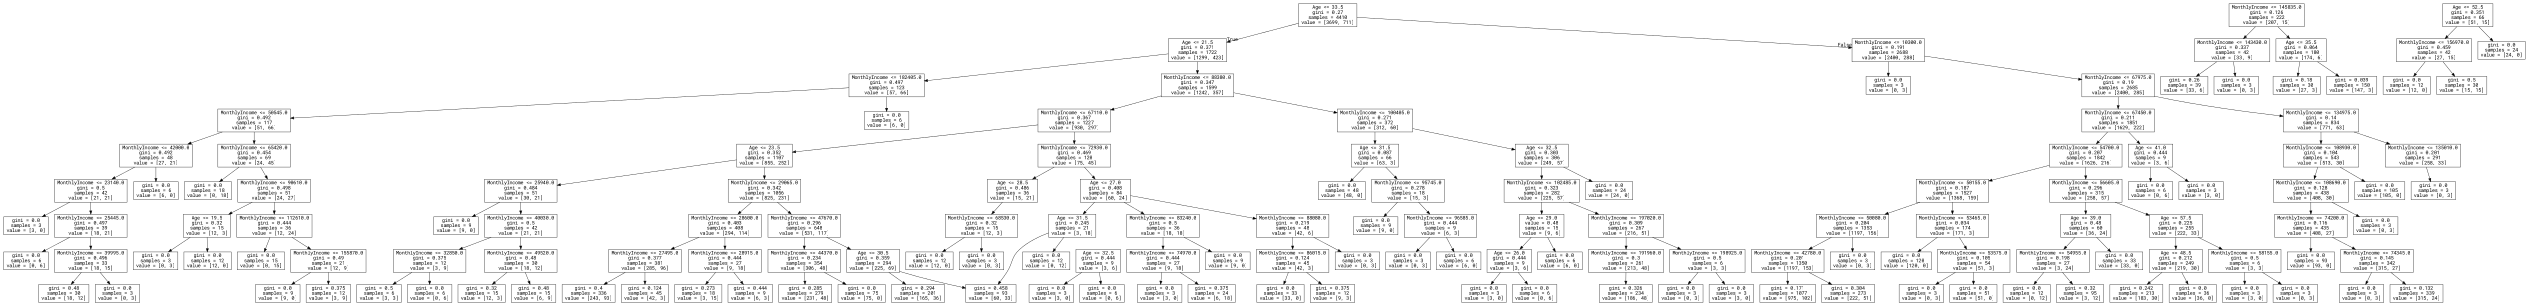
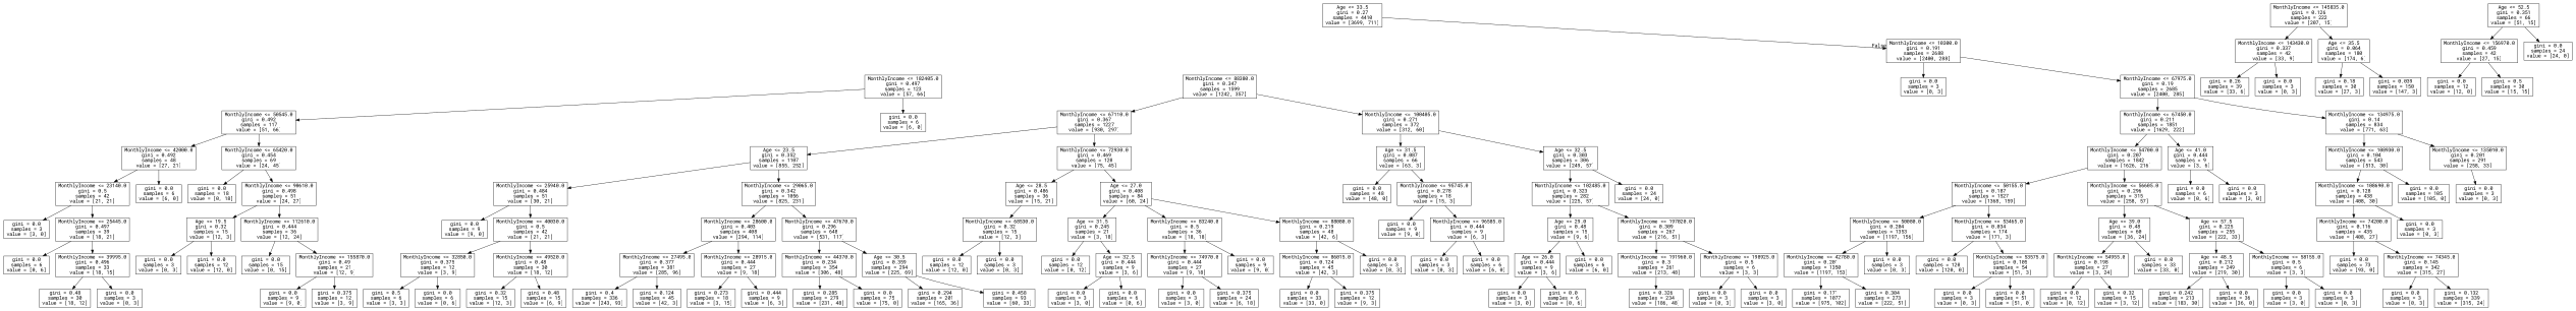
  digraph {
    fontname="Roboto Mono"
    node [fontname="Roboto Mono" shape=box]
    edge [fontname="Roboto Mono"]
    n1 [label="Age <= 33.5\ngini = 0.27\nsamples = 4410\nvalue = [3699, 711]"]
-   n2 [label="Age <= 21.5\ngini = 0.371\nsamples = 1722\nvalue = [1299, 423]"]
    n3 [label="MonthlyIncome <= 10300.0\ngini = 0.191\nsamples = 2688\nvalue = [2400, 288]"]
    n4 [label="MonthlyIncome <= 182405.0\ngini = 0.497\nsamples = 123\nvalue = [57, 66]"]
    n5 [label="MonthlyIncome <= 88380.0\ngini = 0.347\nsamples = 1599\nvalue = [1242, 357]"]
    n6 [label="gini = 0.0\nsamples = 3\nvalue = [0, 3]"]
    n7 [label="MonthlyIncome <= 67975.0\ngini = 0.19\nsamples = 2685\nvalue = [2400, 285]"]
    n8 [label="MonthlyIncome <= 50545.0\ngini = 0.492\nsamples = 117\nvalue = [51, 66]"]
    n9 [label="gini = 0.0\nsamples = 6\nvalue = [6, 0]"]
    n10 [label="MonthlyIncome <= 67110.0\ngini = 0.367\nsamples = 1227\nvalue = [930, 297]"]
    n11 [label="MonthlyIncome <= 100405.0\ngini = 0.271\nsamples = 372\nvalue = [312, 60]"]
    n12 [label="MonthlyIncome <= 42000.0\ngini = 0.492\nsamples = 48\nvalue = [27, 21]"]
    n13 [label="MonthlyIncome <= 65420.0\ngini = 0.454\nsamples = 69\nvalue = [24, 45]"]
    n14 [label="MonthlyIncome <= 23140.0\ngini = 0.5\nsamples = 42\nvalue = [21, 21]"]
    n15 [label="gini = 0.0\nsamples = 6\nvalue = [6, 0]"]
    n16 [label="gini = 0.0\nsamples = 18\nvalue = [0, 18]"]
    n17 [label="MonthlyIncome <= 90610.0\ngini = 0.498\nsamples = 51\nvalue = [24, 27]"]
    n18 [label="gini = 0.0\nsamples = 3\nvalue = [3, 0]"]
    n19 [label="MonthlyIncome <= 25445.0\ngini = 0.497\nsamples = 39\nvalue = [18, 21]"]
    n20 [label="gini = 0.0\nsamples = 6\nvalue = [0, 6]"]
    n21 [label="MonthlyIncome <= 39995.0\ngini = 0.496\nsamples = 33\nvalue = [18, 15]"]
    n22 [label="gini = 0.48\nsamples = 30\nvalue = [18, 12]"]
    n23 [label="gini = 0.0\nsamples = 3\nvalue = [0, 3]"]
    n24 [label="Age <= 19.5\ngini = 0.32\nsamples = 15\nvalue = [12, 3]"]
    n25 [label="MonthlyIncome <= 112610.0\ngini = 0.444\nsamples = 36\nvalue = [12, 24]"]
    n26 [label="gini = 0.0\nsamples = 3\nvalue = [0, 3]"]
    n27 [label="gini = 0.0\nsamples = 12\nvalue = [12, 0]"]
    n28 [label="gini = 0.0\nsamples = 15\nvalue = [0, 15]"]
    n29 [label="MonthlyIncome <= 155870.0\ngini = 0.49\nsamples = 21\nvalue = [12, 9]"]
    n30 [label="gini = 0.0\nsamples = 9\nvalue = [9, 0]"]
    n31 [label="gini = 0.375\nsamples = 12\nvalue = [3, 9]"]
    n32 [label="Age <= 23.5\ngini = 0.352\nsamples = 1107\nvalue = [855, 252]"]
    n33 [label="MonthlyIncome <= 72930.0\ngini = 0.469\nsamples = 120\nvalue = [75, 45]"]
    n34 [label="Age <= 31.5\ngini = 0.087\nsamples = 66\nvalue = [63, 3]"]
    n35 [label="Age <= 32.5\ngini = 0.303\nsamples = 306\nvalue = [249, 57]"]
    n36 [label="MonthlyIncome <= 25940.0\ngini = 0.484\nsamples = 51\nvalue = [30, 21]"]
    n37 [label="MonthlyIncome <= 29065.0\ngini = 0.342\nsamples = 1056\nvalue = [825, 231]"]
    n38 [label="Age <= 28.5\ngini = 0.486\nsamples = 36\nvalue = [15, 21]"]
    n39 [label="Age <= 27.0\ngini = 0.408\nsamples = 84\nvalue = [60, 24]"]
    n40 [label="gini = 0.0\nsamples = 9\nvalue = [9, 0]"]
    n41 [label="MonthlyIncome <= 40030.0\ngini = 0.5\nsamples = 42\nvalue = [21, 21]"]
    n42 [label="MonthlyIncome <= 28600.0\ngini = 0.403\nsamples = 408\nvalue = [294, 114]"]
    n43 [label="MonthlyIncome <= 47670.0\ngini = 0.296\nsamples = 648\nvalue = [531, 117]"]
    n44 [label="MonthlyIncome <= 32850.0\ngini = 0.375\nsamples = 12\nvalue = [3, 9]"]
    n45 [label="MonthlyIncome <= 49520.0\ngini = 0.48\nsamples = 30\nvalue = [18, 12]"]
    n46 [label="gini = 0.5\nsamples = 6\nvalue = [3, 3]"]
    n47 [label="gini = 0.0\nsamples = 6\nvalue = [0, 6]"]
    n48 [label="gini = 0.32\nsamples = 15\nvalue = [12, 3]"]
    n49 [label="gini = 0.48\nsamples = 15\nvalue = [6, 9]"]
    n50 [label="MonthlyIncome <= 27495.0\ngini = 0.377\nsamples = 381\nvalue = [285, 96]"]
    n51 [label="MonthlyIncome <= 28915.0\ngini = 0.444\nsamples = 27\nvalue = [9, 18]"]
    n52 [label="MonthlyIncome <= 44370.0\ngini = 0.234\nsamples = 354\nvalue = [306, 48]"]
    n53 [label="Age <= 30.5\ngini = 0.359\nsamples = 294\nvalue = [225, 69]"]
    n54 [label="gini = 0.4\nsamples = 336\nvalue = [243, 93]"]
    n55 [label="gini = 0.124\nsamples = 45\nvalue = [42, 3]"]
    n56 [label="gini = 0.273\nsamples = 18\nvalue = [3, 15]"]
    n57 [label="gini = 0.444\nsamples = 9\nvalue = [6, 3]"]
    n58 [label="gini = 0.285\nsamples = 279\nvalue = [231, 48]"]
    n59 [label="gini = 0.0\nsamples = 75\nvalue = [75, 0]"]
    n60 [label="gini = 0.294\nsamples = 201\nvalue = [165, 36]"]
    n61 [label="gini = 0.458\nsamples = 93\nvalue = [60, 33]"]
    n62 [label="MonthlyIncome <= 68530.0\ngini = 0.32\nsamples = 15\nvalue = [12, 3]"]
    n63 [label="Age <= 31.5\ngini = 0.245\nsamples = 21\nvalue = [3, 18]"]
    n64 [label="MonthlyIncome <= 83240.0\ngini = 0.5\nsamples = 36\nvalue = [18, 18]"]
    n65 [label="MonthlyIncome <= 88080.0\ngini = 0.219\nsamples = 48\nvalue = [42, 6]"]
    n66 [label="gini = 0.0\nsamples = 12\nvalue = [12, 0]"]
    n67 [label="gini = 0.0\nsamples = 3\nvalue = [0, 3]"]
    n68 [label="gini = 0.0\nsamples = 12\nvalue = [0, 12]"]
    n69 [label="Age <= 32.5\ngini = 0.444\nsamples = 9\nvalue = [3, 6]"]
    n70 [label="gini = 0.0\nsamples = 3\nvalue = [3, 0]"]
    n71 [label="gini = 0.0\nsamples = 6\nvalue = [0, 6]"]
    n72 [label="MonthlyIncome <= 74970.0\ngini = 0.444\nsamples = 27\nvalue = [9, 18]"]
    n73 [label="gini = 0.0\nsamples = 9\nvalue = [9, 0]"]
    n74 [label="MonthlyIncome <= 86015.0\ngini = 0.124\nsamples = 45\nvalue = [42, 3]"]
    n75 [label="gini = 0.0\nsamples = 3\nvalue = [0, 3]"]
    n76 [label="gini = 0.0\nsamples = 3\nvalue = [3, 0]"]
    n77 [label="gini = 0.375\nsamples = 24\nvalue = [6, 18]"]
    n78 [label="gini = 0.0\nsamples = 33\nvalue = [33, 0]"]
    n79 [label="gini = 0.375\nsamples = 12\nvalue = [9, 3]"]
    n80 [label="gini = 0.0\nsamples = 48\nvalue = [48, 0]"]
    n81 [label="MonthlyIncome <= 95745.0\ngini = 0.278\nsamples = 18\nvalue = [15, 3]"]
    n82 [label="MonthlyIncome <= 102485.0\ngini = 0.323\nsamples = 282\nvalue = [225, 57]"]
    n83 [label="gini = 0.0\nsamples = 24\nvalue = [24, 0]"]
    n84 [label="gini = 0.0\nsamples = 9\nvalue = [9, 0]"]
    n85 [label="MonthlyIncome <= 96585.0\ngini = 0.444\nsamples = 9\nvalue = [6, 3]"]
    n86 [label="gini = 0.0\nsamples = 3\nvalue = [0, 3]"]
    n87 [label="gini = 0.0\nsamples = 6\nvalue = [6, 0]"]
-   n88 [label="Age <= 29.0\nvalue = 0.48\nsamples = 15\nvalue = [9, 6]"]
+   n88 [label="Age <= 29.0\ngini = 0.48\nsamples = 15\nvalue = [9, 6]"]
    n89 [label="MonthlyIncome <= 197020.0\ngini = 0.309\nsamples = 267\nvalue = [216, 51]"]
    n90 [label="Age <= 26.0\ngini = 0.444\nsamples = 9\nvalue = [3, 6]"]
    n91 [label="gini = 0.0\nsamples = 6\nvalue = [6, 0]"]
    n92 [label="MonthlyIncome <= 191960.0\ngini = 0.3\nsamples = 261\nvalue = [213, 48]"]
    n93 [label="MonthlyIncome <= 198925.0\ngini = 0.5\nsamples = 6\nvalue = [3, 3]"]
    n94 [label="gini = 0.0\nsamples = 3\nvalue = [3, 0]"]
    n95 [label="gini = 0.0\nsamples = 6\nvalue = [0, 6]"]
    n96 [label="gini = 0.326\nsamples = 234\nvalue = [186, 48]"]
    n97 [label="gini = 0.0\nsamples = 3\nvalue = [0, 3]"]
    n98 [label="gini = 0.0\nsamples = 3\nvalue = [3, 0]"]
    n99 [label="MonthlyIncome <= 67450.0\ngini = 0.211\nsamples = 1851\nvalue = [1629, 222]"]
    n100 [label="MonthlyIncome <= 134975.0\ngini = 0.14\nsamples = 834\nvalue = [771, 63]"]
    n101 [label="MonthlyIncome <= 54700.0\ngini = 0.207\nsamples = 1842\nvalue = [1626, 216]"]
    n102 [label="Age <= 41.0\ngini = 0.444\nsamples = 9\nvalue = [3, 6]"]
    n103 [label="MonthlyIncome <= 108930.0\ngini = 0.104\nsamples = 543\nvalue = [513, 30]"]
    n104 [label="MonthlyIncome <= 135010.0\ngini = 0.201\nsamples = 291\nvalue = [258, 33]"]
    n105 [label="MonthlyIncome <= 50155.0\ngini = 0.187\nsamples = 1527\nvalue = [1368, 159]"]
    n106 [label="MonthlyIncome <= 56605.0\ngini = 0.296\nsamples = 315\nvalue = [258, 57]"]
    n107 [label="gini = 0.0\nsamples = 6\nvalue = [0, 6]"]
    n108 [label="gini = 0.0\nsamples = 3\nvalue = [3, 0]"]
    n109 [label="MonthlyIncome <= 50080.0\ngini = 0.204\nsamples = 1353\nvalue = [1197, 156]"]
    n110 [label="MonthlyIncome <= 53465.0\ngini = 0.034\nsamples = 174\nvalue = [171, 3]"]
    n111 [label="Age <= 39.0\ngini = 0.48\nsamples = 60\nvalue = [36, 24]"]
    n112 [label="Age <= 57.5\ngini = 0.225\nsamples = 255\nvalue = [222, 33]"]
    n113 [label="MonthlyIncome <= 42780.0\ngini = 0.201\nsamples = 1350\nvalue = [1197, 153]"]
    n114 [label="gini = 0.0\nsamples = 3\nvalue = [0, 3]"]
    n115 [label="gini = 0.0\nsamples = 120\nvalue = [120, 0]"]
    n116 [label="MonthlyIncome <= 53575.0\ngini = 0.105\nsamples = 54\nvalue = [51, 3]"]
    n117 [label="gini = 0.171\nsamples = 1077\nvalue = [975, 102]"]
    n118 [label="gini = 0.304\nsamples = 273\nvalue = [222, 51]"]
    n119 [label="gini = 0.0\nsamples = 3\nvalue = [0, 3]"]
    n120 [label="gini = 0.0\nsamples = 51\nvalue = [51, 0]"]
    n121 [label="MonthlyIncome <= 54955.0\ngini = 0.198\nsamples = 27\nvalue = [3, 24]"]
    n122 [label="gini = 0.0\nsamples = 33\nvalue = [33, 0]"]
    n123 [label="Age <= 48.5\ngini = 0.212\nsamples = 249\nvalue = [219, 30]"]
    n124 [label="MonthlyIncome <= 58155.0\ngini = 0.5\nsamples = 6\nvalue = [3, 3]"]
    n125 [label="gini = 0.0\nsamples = 12\nvalue = [0, 12]"]
-   n126 [label="gini = 0.32\nsamples = 95\nvalue = [3, 12]"]
+   n126 [label="gini = 0.32\nsamples = 15\nvalue = [3, 12]"]
    n127 [label="gini = 0.242\nsamples = 213\nvalue = [183, 30]"]
    n128 [label="gini = 0.0\nsamples = 36\nvalue = [36, 0]"]
    n129 [label="gini = 0.0\nsamples = 3\nvalue = [3, 0]"]
    n130 [label="gini = 0.0\nsamples = 3\nvalue = [0, 3]"]
    n131 [label="MonthlyIncome <= 108690.0\ngini = 0.128\nsamples = 438\nvalue = [408, 30]"]
    n132 [label="gini = 0.0\nsamples = 105\nvalue = [105, 0]"]
    n133 [label="gini = 0.0\nsamples = 3\nvalue = [0, 3]"]
    n134 [label="MonthlyIncome <= 74200.0\ngini = 0.116\nsamples = 435\nvalue = [408, 27]"]
    n135 [label="gini = 0.0\nsamples = 3\nvalue = [0, 3]"]
-   n136 [label="gini = 0.0\nsamples = 93\nvalue = [93, 0]"]
+   n136 [label="gini = 0.0\nsamples = 73\nvalue = [93, 0]"]
    n137 [label="MonthlyIncome <= 74345.0\ngini = 0.145\nsamples = 342\nvalue = [315, 27]"]
    n138 [label="gini = 0.0\nsamples = 3\nvalue = [0, 3]"]
    n139 [label="gini = 0.132\nsamples = 339\nvalue = [315, 24]"]
    n140 [label="MonthlyIncome <= 145835.0\ngini = 0.126\nsamples = 222\nvalue = [207, 15]"]
    n141 [label="MonthlyIncome <= 143430.0\ngini = 0.337\nsamples = 42\nvalue = [33, 9]"]
    n142 [label="Age <= 35.5\ngini = 0.064\nsamples = 180\nvalue = [174, 6]"]
    n143 [label="Age <= 52.5\ngini = 0.351\nsamples = 66\nvalue = [51, 15]"]
    n144 [label="MonthlyIncome <= 156970.0\ngini = 0.459\nsamples = 42\nvalue = [27, 15]"]
    n145 [label="gini = 0.0\nsamples = 24\nvalue = [24, 0]"]
    n146 [label="gini = 0.26\nsamples = 39\nvalue = [33, 6]"]
    n147 [label="gini = 0.0\nsamples = 3\nvalue = [0, 3]"]
    n148 [label="gini = 0.18\nsamples = 30\nvalue = [27, 3]"]
    n149 [label="gini = 0.039\nsamples = 150\nvalue = [147, 3]"]
    n150 [label="gini = 0.0\nsamples = 12\nvalue = [12, 0]"]
    n151 [label="gini = 0.5\nsamples = 30\nvalue = [15, 15]"]
-   n1 -> n2 [headlabel=True labelangle=45 labeldistance=2.5]
    n1 -> n3 [headlabel=False labelangle=-45 labeldistance=2.5]
-   n2 -> n4
-   n2 -> n5
    n3 -> n6
    n3 -> n7
    n4 -> n8
    n4 -> n9
    n5 -> n10
    n5 -> n11
    n7 -> n99
    n7 -> n100
    n8 -> n12
    n8 -> n13
    n10 -> n32
    n10 -> n33
    n11 -> n34
    n11 -> n35
    n12 -> n14
    n12 -> n15
    n13 -> n16
    n13 -> n17
    n14 -> n18
    n14 -> n19
    n17 -> n24
    n17 -> n25
    n19 -> n20
    n19 -> n21
    n21 -> n22
    n21 -> n23
    n24 -> n26
    n24 -> n27
    n25 -> n28
    n25 -> n29
    n29 -> n30
    n29 -> n31
    n32 -> n36
    n32 -> n37
    n33 -> n38
    n33 -> n39
    n34 -> n80
    n34 -> n81
    n35 -> n82
    n35 -> n83
    n36 -> n40
    n36 -> n41
    n37 -> n42
    n37 -> n43
    n38 -> n62
    n39 -> n63
    n39 -> n64
    n39 -> n65
    n41 -> n44
    n41 -> n45
    n42 -> n50
    n42 -> n51
    n43 -> n52
    n43 -> n53
    n44 -> n46
    n44 -> n47
    n45 -> n48
    n45 -> n49
    n50 -> n54
    n50 -> n55
    n51 -> n56
    n51 -> n57
    n52 -> n58
    n52 -> n59
    n53 -> n60
    n53 -> n61
    n62 -> n66
    n62 -> n67
    n63 -> n68
-   n63 -> n61
+   n63 -> n69
    n64 -> n72
    n64 -> n73
    n65 -> n74
    n65 -> n75
    n69 -> n70
    n69 -> n71
    n72 -> n76
    n72 -> n77
    n74 -> n78
    n74 -> n79
    n81 -> n84
    n81 -> n85
    n82 -> n88
    n82 -> n89
    n85 -> n86
    n85 -> n87
    n88 -> n90
    n88 -> n91
    n89 -> n92
    n89 -> n93
    n90 -> n94
    n90 -> n95
    n92 -> n96
    n93 -> n97
    n93 -> n98
    n99 -> n101
    n99 -> n102
    n100 -> n103
    n100 -> n104
    n101 -> n105
    n101 -> n106
    n102 -> n107
    n102 -> n108
    n103 -> n131
    n103 -> n132
    n104 -> n133
    n105 -> n109
    n105 -> n110
    n106 -> n111
    n106 -> n112
    n109 -> n113
    n109 -> n114
    n110 -> n115
    n110 -> n116
    n111 -> n121
    n111 -> n122
    n112 -> n123
    n112 -> n124
    n113 -> n117
    n113 -> n118
    n116 -> n119
    n116 -> n120
    n121 -> n125
    n121 -> n126
    n123 -> n127
    n123 -> n128
    n124 -> n129
    n124 -> n130
    n131 -> n134
    n131 -> n135
    n134 -> n136
    n134 -> n137
    n137 -> n138
    n137 -> n139
    n140 -> n141
    n140 -> n142
    n141 -> n146
    n141 -> n147
    n142 -> n148
    n142 -> n149
    n143 -> n144
    n143 -> n145
    n144 -> n150
    n144 -> n151
  }
